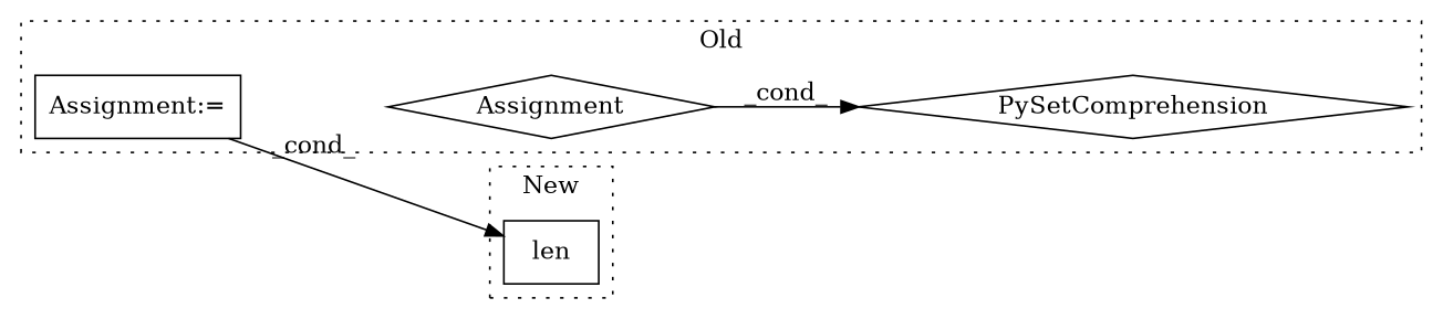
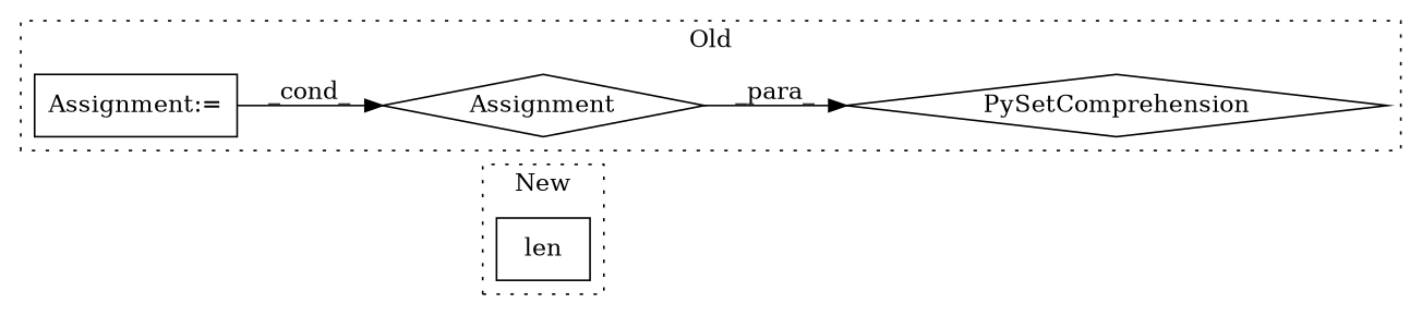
  digraph {
    rankdir=LR
    node [shape=box]
    n1 [a=32 l="4,1" label=len s="7353,7369"]
    n2 [a=111 l=177 label=PySetComprehension s=7759 shape=diamond]
    n3 [a=7 l=1 label="Assignment:=" s=7666]
    n4 [a=113 l=29 label=Assignment s=7899 shape=diamond]
    subgraph cluster_1 {
      label=New
      style=dotted
      n1
    }
    subgraph cluster_2 {
      label=Old
      style=dotted
      n2
      n3
      n4
    }
-   n3 -> n1 [label=_cond_]
-   n4 -> n2 [label=_cond_]
+   n3 -> n4 [label=_cond_]
+   n4 -> n2 [label=_para_]
  }
